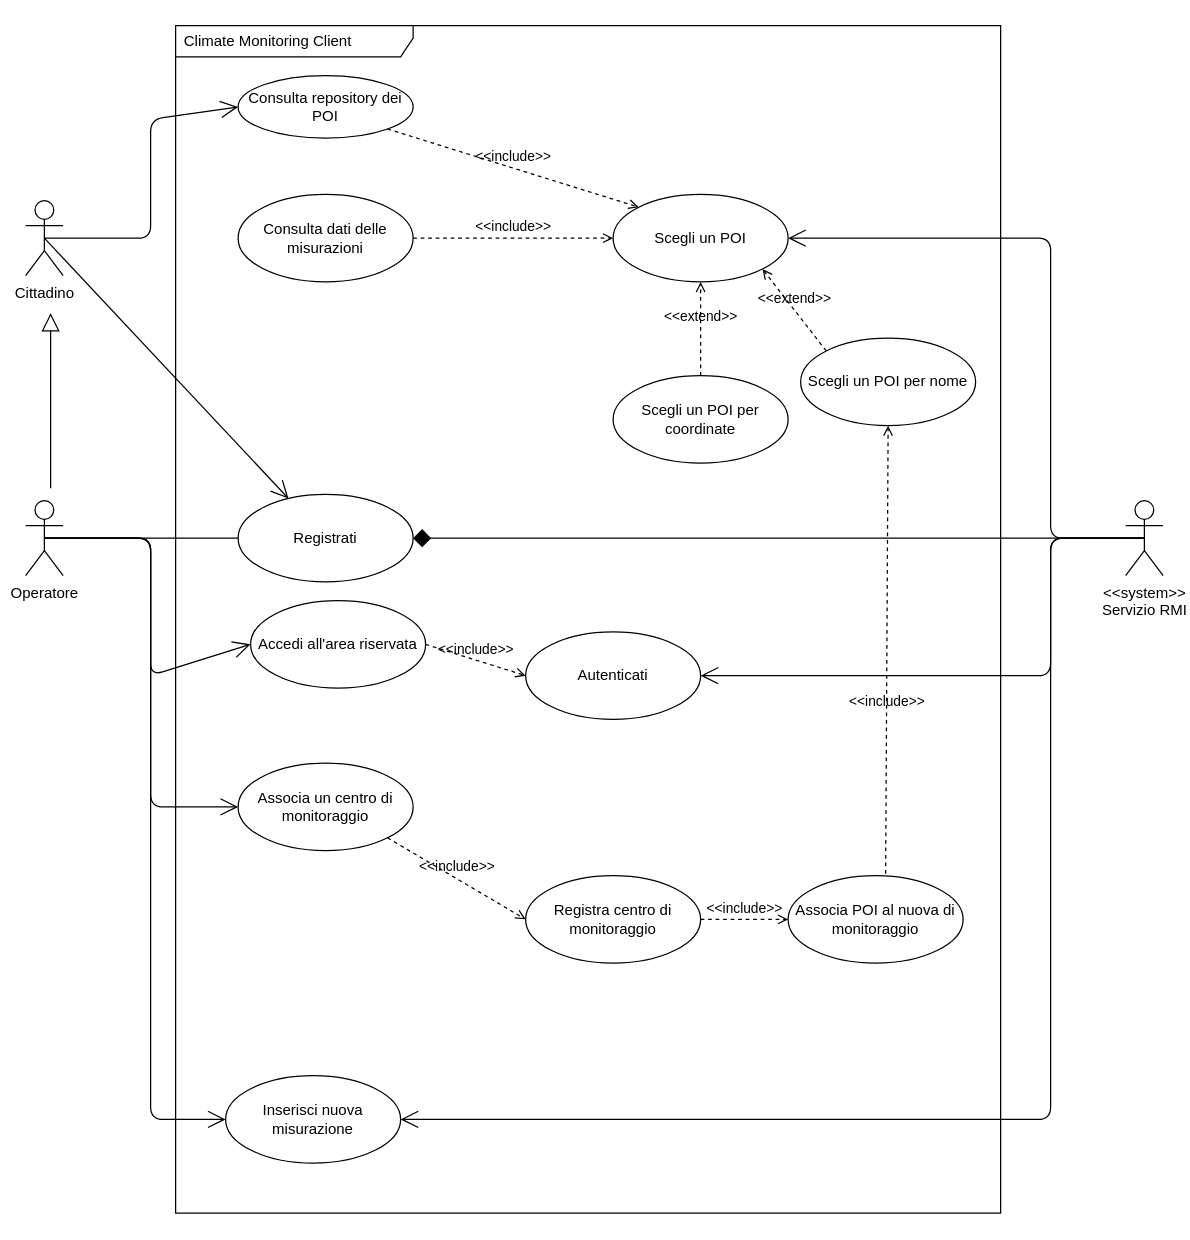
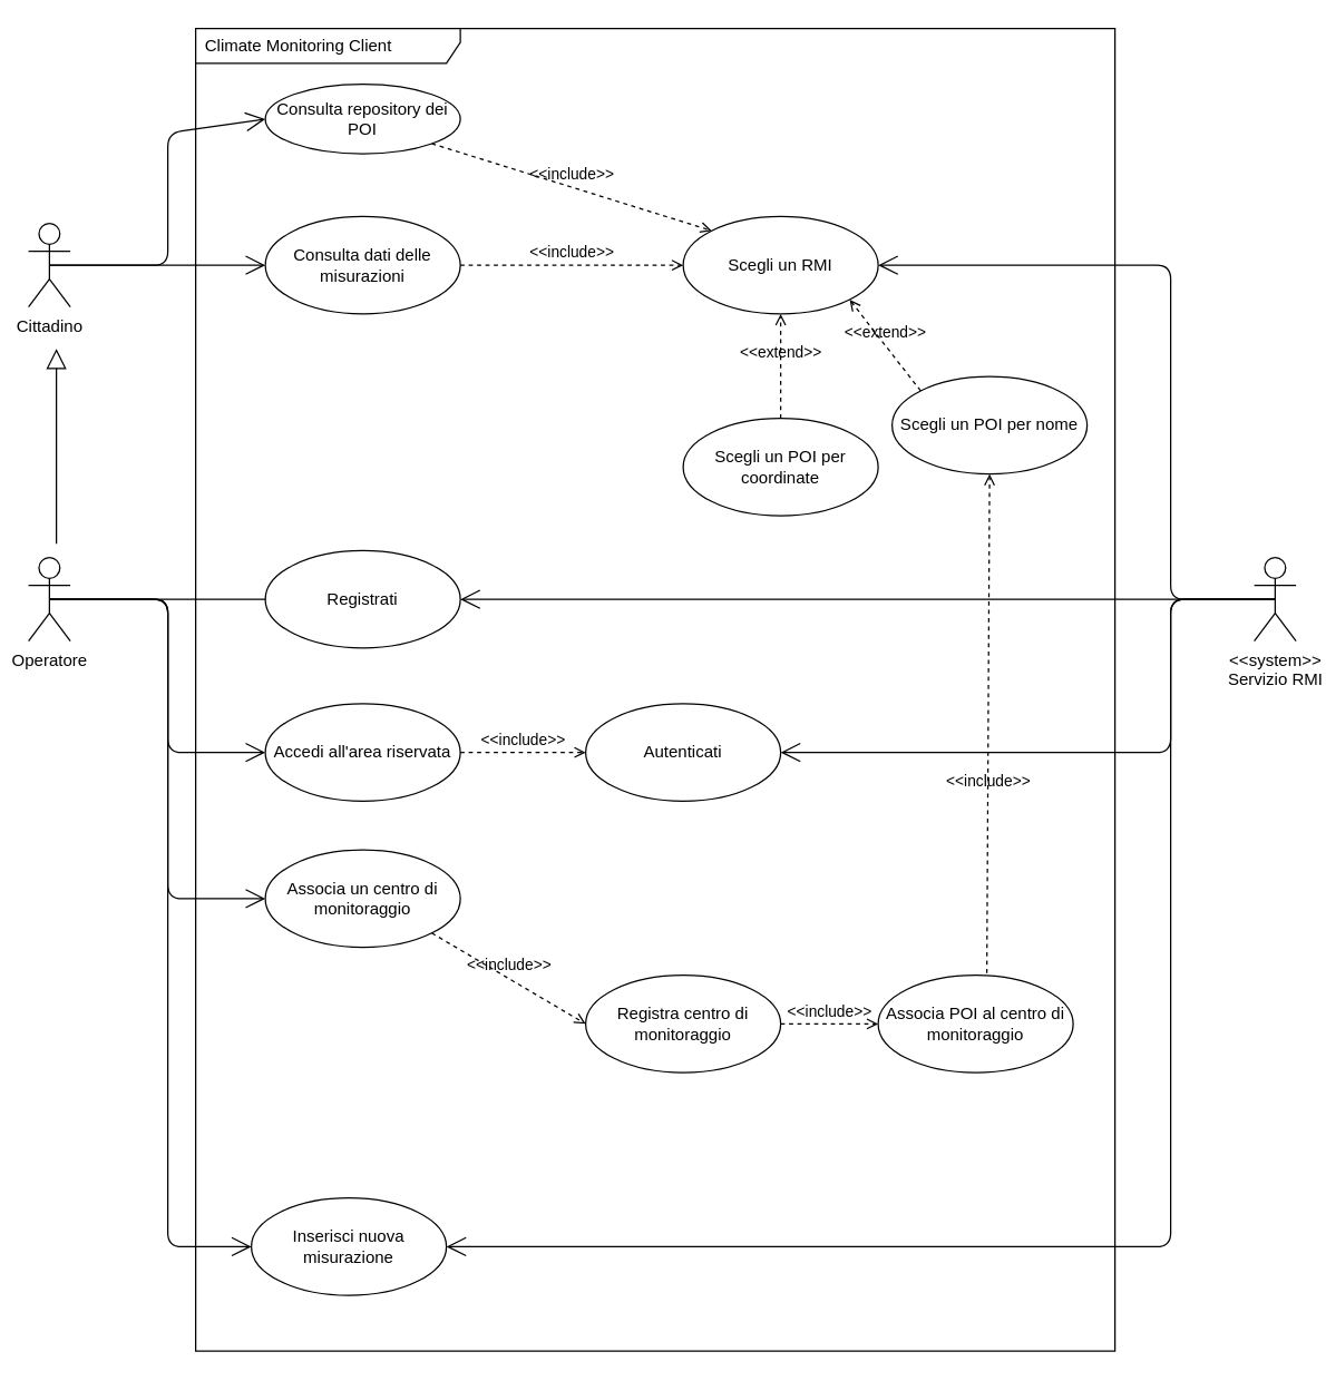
  <mxCell id="0" />
  <mxCell id="1" parent="0" />
  <mxCell id="2" value="Climate Monitoring Client&amp;nbsp;" style="shape=umlFrame;whiteSpace=wrap;html=1;width=190;height=25;boundedLbl=1;verticalAlign=middle;align=left;spacingLeft=5;shadow=0;" parent="1" vertex="1"><mxGeometry x="140" y="20" width="660" height="950" as="geometry" /></mxCell>
  <mxCell id="3" value="Cittadino" style="shape=umlActor;verticalLabelPosition=bottom;verticalAlign=top;html=1;" parent="1" vertex="1"><mxGeometry x="20" y="160" width="30" height="60" as="geometry" /></mxCell>
  <mxCell id="4" value="Operatore" style="shape=umlActor;verticalLabelPosition=bottom;verticalAlign=top;html=1;" parent="1" vertex="1"><mxGeometry x="20" y="400" width="30" height="60" as="geometry" /></mxCell>
  <mxCell id="5" value="" style="edgeStyle=none;html=1;endSize=12;endArrow=block;endFill=0;" parent="1" edge="1"><mxGeometry width="160" relative="1" as="geometry"><mxPoint y="390" as="sourcePoint" x="40" /><mxPoint y="250" as="targetPoint" x="40" /><Array as="points" /></mxGeometry></mxCell>
  <mxCell id="6" value="&amp;lt;&amp;lt;system&amp;gt;&amp;gt;&lt;br&gt;Servizio RMI" style="shape=umlActor;verticalLabelPosition=bottom;verticalAlign=top;html=1;outlineConnect=0;" parent="1" vertex="1"><mxGeometry x="900" y="400" width="30" height="60" as="geometry" /></mxCell>
  <mxCell id="7" value="Consulta dati delle misurazioni" style="ellipse;whiteSpace=wrap;html=1;" parent="1" vertex="1"><mxGeometry x="190" y="155" width="140" height="70" as="geometry" /></mxCell>
- <mxCell id="8" value="Scegli un POI" style="ellipse;whiteSpace=wrap;html=1;" parent="1" vertex="1"><mxGeometry x="490" y="155" width="140" height="70" as="geometry" /></mxCell>
+ <mxCell id="8" value="Scegli un RMI" style="ellipse;whiteSpace=wrap;html=1;" parent="1" vertex="1"><mxGeometry x="490" y="155" width="140" height="70" as="geometry" /></mxCell>
  <mxCell id="9" value="Scegli un POI per nome" style="ellipse;whiteSpace=wrap;html=1;" parent="1" vertex="1"><mxGeometry x="640" y="270" width="140" height="70" as="geometry" /></mxCell>
  <mxCell id="10" value="Scegli un POI per coordinate" style="ellipse;whiteSpace=wrap;html=1;" parent="1" vertex="1"><mxGeometry x="490" y="300" width="140" height="70" as="geometry" /></mxCell>
- <mxCell id="11" value="" style="endArrow=open;endFill=1;endSize=12;html=1;exitX=0.5;exitY=0.5;exitDx=0;exitDy=0;exitPerimeter=0;" parent="1" source="3" target="16" edge="1"><mxGeometry width="160" relative="1" as="geometry"><mxPoint x="230" y="230" as="sourcePoint" /><mxPoint x="390" y="230" as="targetPoint" /></mxGeometry></mxCell>
+ <mxCell id="11" value="" style="endArrow=open;endFill=1;endSize=12;html=1;exitX=0.5;exitY=0.5;exitDx=0;exitDy=0;exitPerimeter=0;entryX=0;entryY=0.5;entryDx=0;entryDy=0;" parent="1" source="3" target="7" edge="1"><mxGeometry width="160" relative="1" as="geometry"><mxPoint x="230" y="230" as="sourcePoint" /><mxPoint x="390" y="230" as="targetPoint" /></mxGeometry></mxCell>
  <mxCell id="12" value="&amp;lt;&amp;lt;include&amp;gt;&amp;gt;" style="html=1;verticalAlign=bottom;labelBackgroundColor=none;endArrow=open;endFill=0;dashed=1;exitX=1;exitY=0.5;exitDx=0;exitDy=0;entryX=0;entryY=0.5;entryDx=0;entryDy=0;" parent="1" source="7" target="8" edge="1"><mxGeometry width="160" relative="1" as="geometry"><mxPoint x="380" y="180" as="sourcePoint" /><mxPoint x="540" y="180" as="targetPoint" /></mxGeometry></mxCell>
  <mxCell id="13" value="&amp;lt;&amp;lt;extend&amp;gt;&amp;gt;" style="html=1;verticalAlign=bottom;labelBackgroundColor=none;endArrow=open;endFill=0;dashed=1;exitX=0.5;exitY=0;exitDx=0;exitDy=0;entryX=0.5;entryY=1;entryDx=0;entryDy=0;" parent="1" source="10" target="8" edge="1"><mxGeometry width="160" relative="1" as="geometry"><mxPoint x="320" y="290" as="sourcePoint" /><mxPoint x="540" y="230" as="targetPoint" /></mxGeometry></mxCell>
  <mxCell id="14" value="&amp;lt;&amp;lt;extend&amp;gt;&amp;gt;" style="html=1;verticalAlign=bottom;labelBackgroundColor=none;endArrow=open;endFill=0;dashed=1;entryX=1;entryY=1;entryDx=0;entryDy=0;exitX=0;exitY=0;exitDx=0;exitDy=0;" parent="1" source="9" target="8" edge="1"><mxGeometry width="160" relative="1" as="geometry"><mxPoint x="590" y="330" as="sourcePoint" /><mxPoint x="670" y="330" as="targetPoint" /></mxGeometry></mxCell>
  <mxCell id="15" value="" style="endArrow=open;endFill=1;endSize=12;html=1;exitX=0.5;exitY=0.5;exitDx=0;exitDy=0;exitPerimeter=0;entryX=1;entryY=0.5;entryDx=0;entryDy=0;" parent="1" source="6" target="8" edge="1"><mxGeometry width="160" relative="1" as="geometry"><mxPoint x="45" y="150" as="sourcePoint" /><mxPoint x="230" y="165" as="targetPoint" /><Array as="points"><mxPoint x="840" y="430" /><mxPoint x="840" y="190" /></Array></mxGeometry></mxCell>
  <mxCell id="16" value="Registrati" style="ellipse;whiteSpace=wrap;html=1;" parent="1" vertex="1"><mxGeometry x="190" y="395" width="140" height="70" as="geometry" /></mxCell>
- <mxCell id="17" value="Accedi all'area riservata" style="ellipse;whiteSpace=wrap;html=1;" parent="1" vertex="1"><mxGeometry x="200" y="480" width="140" height="70" as="geometry" /></mxCell>
+ <mxCell id="17" value="Accedi all'area riservata" style="ellipse;whiteSpace=wrap;html=1;" parent="1" vertex="1"><mxGeometry x="190" y="505" width="140" height="70" as="geometry" /></mxCell>
  <mxCell id="18" value="Autenticati" style="ellipse;whiteSpace=wrap;html=1;" parent="1" vertex="1"><mxGeometry x="420" y="505" width="140" height="70" as="geometry" /></mxCell>
  <mxCell id="19" value="&amp;lt;&amp;lt;include&amp;gt;&amp;gt;" style="html=1;verticalAlign=bottom;labelBackgroundColor=none;endArrow=open;endFill=0;dashed=1;entryX=0;entryY=0.5;entryDx=0;entryDy=0;exitX=1;exitY=0.5;exitDx=0;exitDy=0;" parent="1" source="17" target="18" edge="1"><mxGeometry width="160" relative="1" as="geometry"><mxPoint x="330" y="545" as="sourcePoint" /><mxPoint x="490" y="545" as="targetPoint" /></mxGeometry></mxCell>
  <mxCell id="20" value="" style="endArrow=none;endFill=1;endSize=12;html=1;exitX=0.5;exitY=0.5;exitDx=0;exitDy=0;exitPerimeter=0;entryX=0;entryY=0.5;entryDx=0;entryDy=0;" parent="1" source="4" target="16" edge="1"><mxGeometry width="160" relative="1" as="geometry"><mxPoint x="55" y="160" as="sourcePoint" /><mxPoint x="240" y="175" as="targetPoint" /></mxGeometry></mxCell>
  <mxCell id="21" value="" style="endArrow=open;endFill=1;endSize=12;html=1;exitX=0.5;exitY=0.5;exitDx=0;exitDy=0;exitPerimeter=0;entryX=0;entryY=0.5;entryDx=0;entryDy=0;" parent="1" source="4" target="17" edge="1"><mxGeometry width="160" relative="1" as="geometry"><mxPoint x="45" y="450" as="sourcePoint" /><mxPoint x="200" y="455" as="targetPoint" /><Array as="points"><mxPoint x="120" y="430" /><mxPoint x="120" y="540" /></Array></mxGeometry></mxCell>
  <mxCell id="22" value="Registra centro di monitoraggio" style="ellipse;whiteSpace=wrap;html=1;" parent="1" vertex="1"><mxGeometry x="420" y="700" width="140" height="70" as="geometry" /></mxCell>
  <mxCell id="23" value="Associa un centro di monitoraggio" style="ellipse;whiteSpace=wrap;html=1;" parent="1" vertex="1"><mxGeometry x="190" y="610" width="140" height="70" as="geometry" /></mxCell>
  <mxCell id="24" value="Inserisci nuova misurazione" style="ellipse;whiteSpace=wrap;html=1;" parent="1" vertex="1"><mxGeometry x="180" y="860" width="140" height="70" as="geometry" /></mxCell>
  <mxCell id="25" value="" style="endArrow=open;endFill=1;endSize=12;html=1;exitX=0.5;exitY=0.5;exitDx=0;exitDy=0;exitPerimeter=0;entryX=0;entryY=0.5;entryDx=0;entryDy=0;" parent="1" source="4" target="23" edge="1"><mxGeometry width="160" relative="1" as="geometry"><mxPoint x="55" y="460" as="sourcePoint" /><mxPoint x="210" y="565" as="targetPoint" /><Array as="points"><mxPoint x="120" y="430" /><mxPoint x="120" y="645" /></Array></mxGeometry></mxCell>
  <mxCell id="26" value="" style="endArrow=open;endFill=1;endSize=12;html=1;exitX=0.5;exitY=0.5;exitDx=0;exitDy=0;exitPerimeter=0;entryX=0;entryY=0.5;entryDx=0;entryDy=0;" parent="1" source="4" target="24" edge="1"><mxGeometry width="160" relative="1" as="geometry"><mxPoint x="65" y="470" as="sourcePoint" /><mxPoint x="220" y="575" as="targetPoint" /><Array as="points"><mxPoint x="120" y="430" /><mxPoint x="120" y="895" /></Array></mxGeometry></mxCell>
  <mxCell id="27" value="&amp;lt;&amp;lt;include&amp;gt;&amp;gt;" style="html=1;verticalAlign=bottom;labelBackgroundColor=none;endArrow=open;endFill=0;dashed=1;entryX=0.5;entryY=1;entryDx=0;entryDy=0;exitX=0.557;exitY=0.064;exitDx=0;exitDy=0;exitPerimeter=0;" parent="1" source="28" target="9" edge="1"><mxGeometry x="-0.267" width="160" relative="1" as="geometry"><mxPoint x="270" y="680" as="sourcePoint" /><mxPoint x="270" y="750" as="targetPoint" /><mxPoint as="offset" /><Array as="points" /></mxGeometry></mxCell>
- <mxCell id="28" value="Associa POI al nuova di monitoraggio" style="ellipse;whiteSpace=wrap;html=1;" parent="1" vertex="1"><mxGeometry x="630" y="700" width="140" height="70" as="geometry" /></mxCell>
+ <mxCell id="28" value="Associa POI al centro di monitoraggio" style="ellipse;whiteSpace=wrap;html=1;" parent="1" vertex="1"><mxGeometry x="630" y="700" width="140" height="70" as="geometry" /></mxCell>
  <mxCell id="29" value="" style="endArrow=open;endFill=1;endSize=12;html=1;exitX=0.5;exitY=0.5;exitDx=0;exitDy=0;exitPerimeter=0;entryX=1;entryY=0.5;entryDx=0;entryDy=0;" parent="1" source="6" target="24" edge="1"><mxGeometry width="160" relative="1" as="geometry"><mxPoint x="925" y="440" as="sourcePoint" /><mxPoint x="510" y="715" as="targetPoint" /><Array as="points"><mxPoint x="840" y="430" /><mxPoint x="840" y="895" /></Array></mxGeometry></mxCell>
- <mxCell id="30" value="" style="endArrow=diamond;endFill=1;endSize=12;html=1;exitX=0.5;exitY=0.5;exitDx=0;exitDy=0;exitPerimeter=0;entryX=1;entryY=0.5;entryDx=0;entryDy=0;" parent="1" source="6" target="16" edge="1"><mxGeometry width="160" relative="1" as="geometry"><mxPoint x="925" y="440" as="sourcePoint" /><mxPoint x="670" y="555" as="targetPoint" /></mxGeometry></mxCell>
+ <mxCell id="30" value="" style="endArrow=open;endFill=1;endSize=12;html=1;exitX=0.5;exitY=0.5;exitDx=0;exitDy=0;exitPerimeter=0;entryX=1;entryY=0.5;entryDx=0;entryDy=0;" parent="1" source="6" target="16" edge="1"><mxGeometry width="160" relative="1" as="geometry"><mxPoint x="925" y="440" as="sourcePoint" /><mxPoint x="670" y="555" as="targetPoint" /></mxGeometry></mxCell>
  <mxCell id="31" value="" style="endArrow=open;endFill=1;endSize=12;html=1;exitX=0.5;exitY=0.5;exitDx=0;exitDy=0;exitPerimeter=0;entryX=1;entryY=0.5;entryDx=0;entryDy=0;" parent="1" source="6" target="18" edge="1"><mxGeometry width="160" relative="1" as="geometry"><mxPoint x="985" y="540" as="sourcePoint" /><mxPoint x="340" y="450" as="targetPoint" /><Array as="points"><mxPoint x="840" y="430" /><mxPoint x="840" y="540" /></Array></mxGeometry></mxCell>
  <mxCell id="32" value="Consulta repository dei POI" style="ellipse;whiteSpace=wrap;html=1;" parent="1" vertex="1"><mxGeometry x="190" y="60" width="140" height="50" as="geometry" /></mxCell>
  <mxCell id="33" value="" style="endArrow=open;endFill=1;endSize=12;html=1;exitX=0.5;exitY=0.5;exitDx=0;exitDy=0;exitPerimeter=0;entryX=0;entryY=0.5;entryDx=0;entryDy=0;" parent="1" source="3" target="32" edge="1"><mxGeometry width="160" relative="1" as="geometry"><mxPoint x="45" y="200" as="sourcePoint" /><mxPoint x="250" y="205" as="targetPoint" /><Array as="points"><mxPoint x="120" y="190" /><mxPoint x="120" y="95" /></Array></mxGeometry></mxCell>
  <mxCell id="34" value="&amp;lt;&amp;lt;include&amp;gt;&amp;gt;" style="html=1;verticalAlign=bottom;labelBackgroundColor=none;endArrow=open;endFill=0;dashed=1;exitX=1;exitY=1;exitDx=0;exitDy=0;entryX=0;entryY=0;entryDx=0;entryDy=0;" parent="1" source="32" target="8" edge="1"><mxGeometry width="160" relative="1" as="geometry"><mxPoint x="369" y="230" as="sourcePoint" /><mxPoint x="591" y="240" as="targetPoint" /></mxGeometry></mxCell>
  <mxCell id="35" value="&amp;lt;&amp;lt;include&amp;gt;&amp;gt;" style="html=1;verticalAlign=bottom;labelBackgroundColor=none;endArrow=open;endFill=0;dashed=1;entryX=0;entryY=0.5;entryDx=0;entryDy=0;exitX=1;exitY=1;exitDx=0;exitDy=0;" parent="1" source="23" target="22" edge="1"><mxGeometry width="160" relative="1" as="geometry"><mxPoint x="340" y="550" as="sourcePoint" /><mxPoint x="430" y="550" as="targetPoint" /></mxGeometry></mxCell>
  <mxCell id="36" value="&amp;lt;&amp;lt;include&amp;gt;&amp;gt;" style="html=1;verticalAlign=bottom;labelBackgroundColor=none;endArrow=open;endFill=0;dashed=1;entryX=0;entryY=0.5;entryDx=0;entryDy=0;exitX=1;exitY=0.5;exitDx=0;exitDy=0;" parent="1" source="22" target="28" edge="1"><mxGeometry width="160" relative="1" as="geometry"><mxPoint x="330" y="655" as="sourcePoint" /><mxPoint x="400" y="655" as="targetPoint" /></mxGeometry></mxCell>
